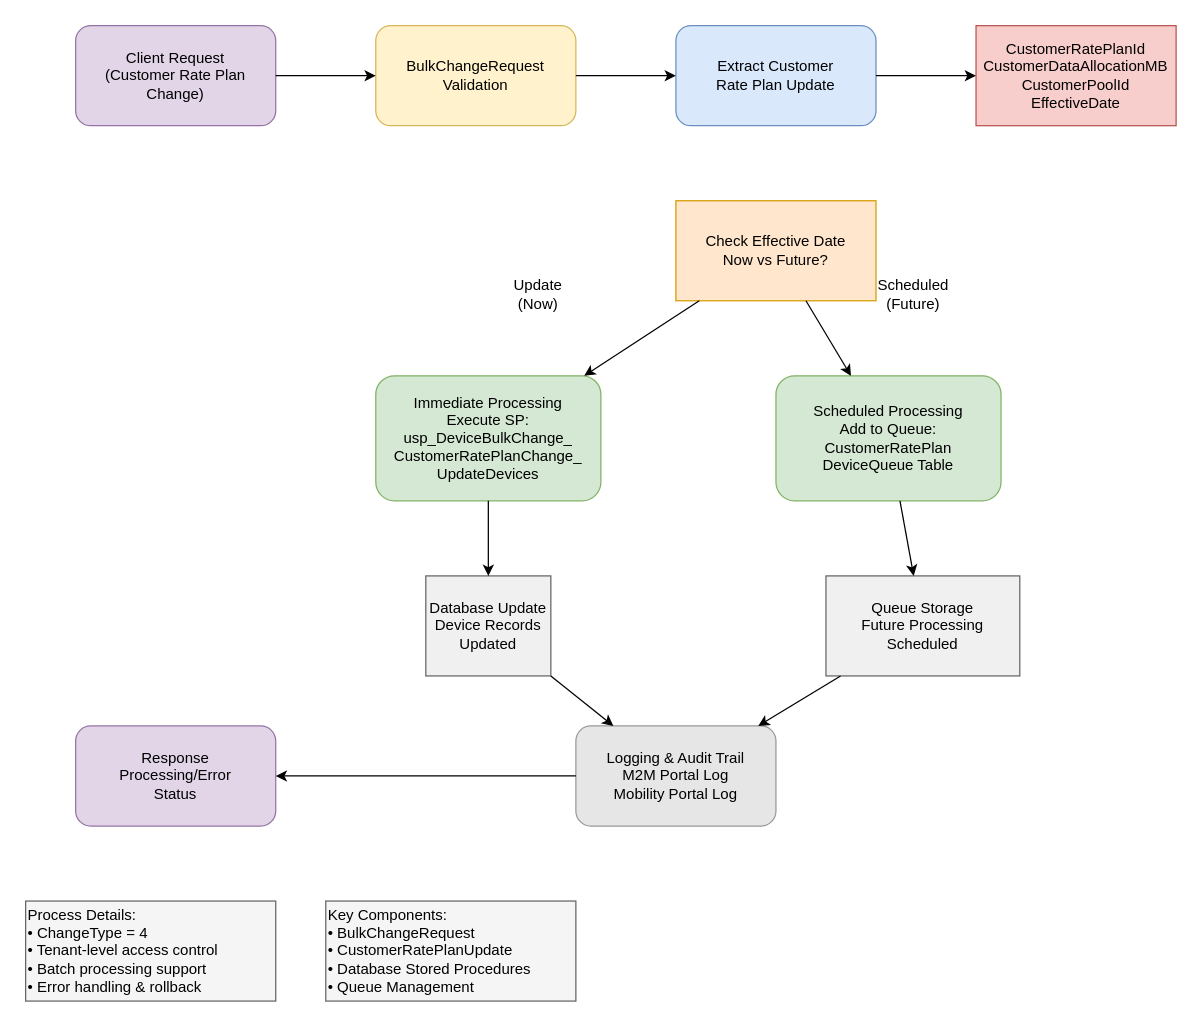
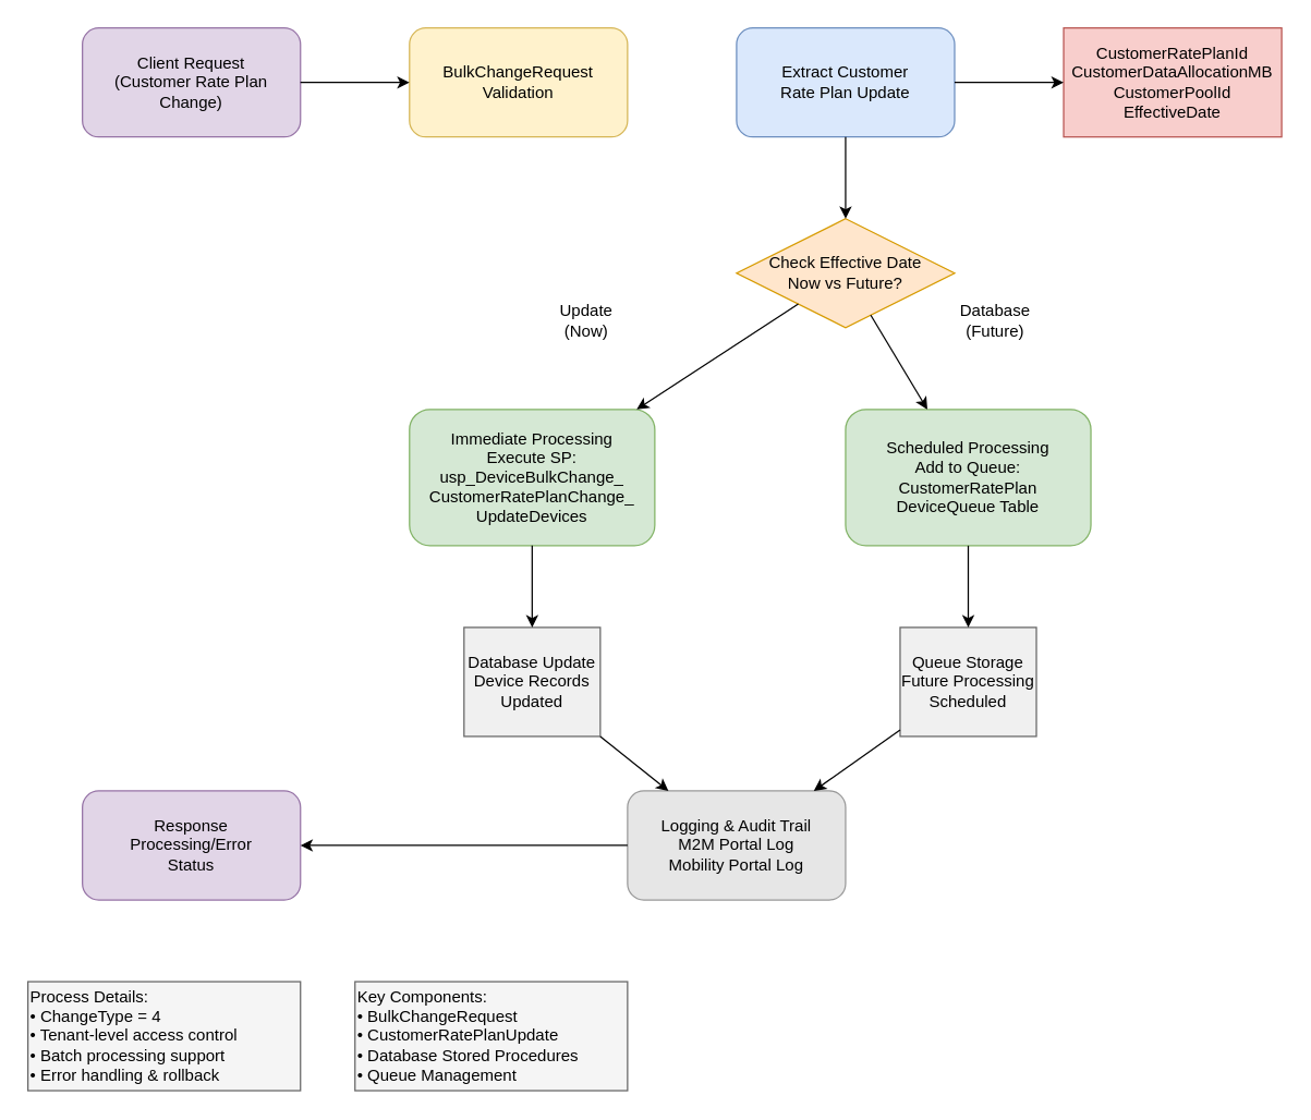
  <mxCell id="0" />
  <mxCell id="1" parent="0" />
  <mxCell id="2" value="Client Request&#10;(Customer Rate Plan Change)" style="rounded=1;whiteSpace=wrap;html=1;fillColor=#e1d5e7;strokeColor=#9673a6;" vertex="1" parent="1"><mxGeometry x="60" y="20" width="160" height="80" as="geometry" /></mxCell>
  <mxCell id="3" value="BulkChangeRequest&#10;Validation" style="rounded=1;whiteSpace=wrap;html=1;fillColor=#fff2cc;strokeColor=#d6b656;" vertex="1" parent="1"><mxGeometry x="300" y="20" width="160" height="80" as="geometry" /></mxCell>
  <mxCell id="4" value="Extract Customer&#10;Rate Plan Update" style="rounded=1;whiteSpace=wrap;html=1;fillColor=#dae8fc;strokeColor=#6c8ebf;" vertex="1" parent="1"><mxGeometry x="540" y="20" width="160" height="80" as="geometry" /></mxCell>
  <mxCell id="5" value="CustomerRatePlanId&#10;CustomerDataAllocationMB&#10;CustomerPoolId&#10;EffectiveDate" style="rounded=0;whiteSpace=wrap;html=1;fillColor=#f8cecc;strokeColor=#b85450;" vertex="1" parent="1"><mxGeometry x="780" y="20" width="160" height="80" as="geometry" /></mxCell>
- <mxCell id="6" value="Check Effective Date&#10;Now vs Future?" style="whiteSpace=wrap;html=1;fillColor=#ffe6cc;strokeColor=#d79b00;rounded=0;" vertex="1" parent="1"><mxGeometry x="540" y="160" width="160" height="80" as="geometry" /></mxCell>
+ <mxCell id="6" value="Check Effective Date&#10;Now vs Future?" style="rhombus;whiteSpace=wrap;html=1;fillColor=#ffe6cc;strokeColor=#d79b00;" vertex="1" parent="1"><mxGeometry x="540" y="160" width="160" height="80" as="geometry" /></mxCell>
  <mxCell id="7" value="Immediate Processing&#10;Execute SP:&#10;usp_DeviceBulkChange_&#10;CustomerRatePlanChange_&#10;UpdateDevices" style="rounded=1;whiteSpace=wrap;html=1;fillColor=#d5e8d4;strokeColor=#82b366;" vertex="1" parent="1"><mxGeometry x="300" y="300" width="180" height="100" as="geometry" /></mxCell>
  <mxCell id="8" value="Scheduled Processing&#10;Add to Queue:&#10;CustomerRatePlan&#10;DeviceQueue Table" style="rounded=1;whiteSpace=wrap;html=1;fillColor=#d5e8d4;strokeColor=#82b366;" vertex="1" parent="1"><mxGeometry x="620" y="300" width="180" height="100" as="geometry" /></mxCell>
  <mxCell id="9" value="Database Update&#10;Device Records&#10;Updated" style="cylinder;whiteSpace=wrap;html=1;fillColor=#f0f0f0;strokeColor=#666666;" vertex="1" parent="1"><mxGeometry x="340" y="460" width="100" height="80" as="geometry" /></mxCell>
- <mxCell id="10" value="Queue Storage&#10;Future Processing&#10;Scheduled" style="cylinder;whiteSpace=wrap;html=1;fillColor=#f0f0f0;strokeColor=#666666;" vertex="1" parent="1"><mxGeometry x="660" y="460" width="155" height="80" as="geometry" /></mxCell>
+ <mxCell id="10" value="Queue Storage&#10;Future Processing&#10;Scheduled" style="cylinder;whiteSpace=wrap;html=1;fillColor=#f0f0f0;strokeColor=#666666;" vertex="1" parent="1"><mxGeometry x="660" y="460" width="100" height="80" as="geometry" /></mxCell>
  <mxCell id="11" value="Logging &amp; Audit Trail&#10;M2M Portal Log&#10;Mobility Portal Log" style="rounded=1;whiteSpace=wrap;html=1;fillColor=#e6e6e6;strokeColor=#999999;" vertex="1" parent="1"><mxGeometry x="460" y="580" width="160" height="80" as="geometry" /></mxCell>
  <mxCell id="12" value="Response&#10;Processing/Error&#10;Status" style="rounded=1;whiteSpace=wrap;html=1;fillColor=#e1d5e7;strokeColor=#9673a6;" vertex="1" parent="1"><mxGeometry x="60" y="580" width="160" height="80" as="geometry" /></mxCell>
  <mxCell id="13" edge="1" parent="1" source="2" target="3"><mxGeometry relative="1" as="geometry" /></mxCell>
- <mxCell id="14" edge="1" parent="1" source="3" target="4"><mxGeometry relative="1" as="geometry" /></mxCell>
  <mxCell id="15" edge="1" parent="1" source="4" target="5"><mxGeometry relative="1" as="geometry" /></mxCell>
+ <mxCell id="16" edge="1" parent="1" source="4" target="6"><mxGeometry relative="1" as="geometry" /></mxCell>
  <mxCell id="17" edge="1" parent="1" source="6" target="7"><mxGeometry relative="1" as="geometry"><mxPoint x="500" y="200" as="sourcePoint" /><mxPoint x="390" y="300" as="targetPoint" /></mxGeometry></mxCell>
  <mxCell id="18" edge="1" parent="1" source="6" target="8"><mxGeometry relative="1" as="geometry"><mxPoint x="660" y="200" as="sourcePoint" /><mxPoint x="710" y="300" as="targetPoint" /></mxGeometry></mxCell>
  <mxCell id="19" edge="1" parent="1" source="7" target="9"><mxGeometry relative="1" as="geometry" /></mxCell>
  <mxCell id="20" edge="1" parent="1" source="8" target="10"><mxGeometry relative="1" as="geometry" /></mxCell>
  <mxCell id="21" edge="1" parent="1" source="9" target="11"><mxGeometry relative="1" as="geometry" /></mxCell>
  <mxCell id="22" edge="1" parent="1" source="10" target="11"><mxGeometry relative="1" as="geometry" /></mxCell>
  <mxCell id="23" edge="1" parent="1" source="11" target="12"><mxGeometry relative="1" as="geometry" /></mxCell>
  <mxCell id="24" value="Update&#10;(Now)" style="text;html=1;strokeColor=none;fillColor=none;align=center;verticalAlign=middle;whiteSpace=wrap;rounded=0;" vertex="1" parent="1"><mxGeometry x="400" y="220" width="60" height="30" as="geometry" /></mxCell>
- <mxCell id="25" value="Scheduled&#10;(Future)" style="text;html=1;strokeColor=none;fillColor=none;align=center;verticalAlign=middle;whiteSpace=wrap;rounded=0;" vertex="1" parent="1"><mxGeometry x="700" y="220" width="60" height="30" as="geometry" /></mxCell>
+ <mxCell id="25" value="Database&#10;(Future)" style="text;html=1;strokeColor=none;fillColor=none;align=center;verticalAlign=middle;whiteSpace=wrap;rounded=0;" vertex="1" parent="1"><mxGeometry x="700" y="220" width="60" height="30" as="geometry" /></mxCell>
  <mxCell id="26" value="Process Details:&#10;• ChangeType = 4&#10;• Tenant-level access control&#10;• Batch processing support&#10;• Error handling &amp; rollback" style="rounded=0;whiteSpace=wrap;html=1;fillColor=#f5f5f5;strokeColor=#666666;align=left;" vertex="1" parent="1"><mxGeometry x="20" y="720" width="200" height="80" as="geometry" /></mxCell>
  <mxCell id="27" value="Key Components:&#10;• BulkChangeRequest&#10;• CustomerRatePlanUpdate&#10;• Database Stored Procedures&#10;• Queue Management" style="rounded=0;whiteSpace=wrap;html=1;fillColor=#f5f5f5;strokeColor=#666666;align=left;" vertex="1" parent="1"><mxGeometry x="260" y="720" width="200" height="80" as="geometry" /></mxCell>
